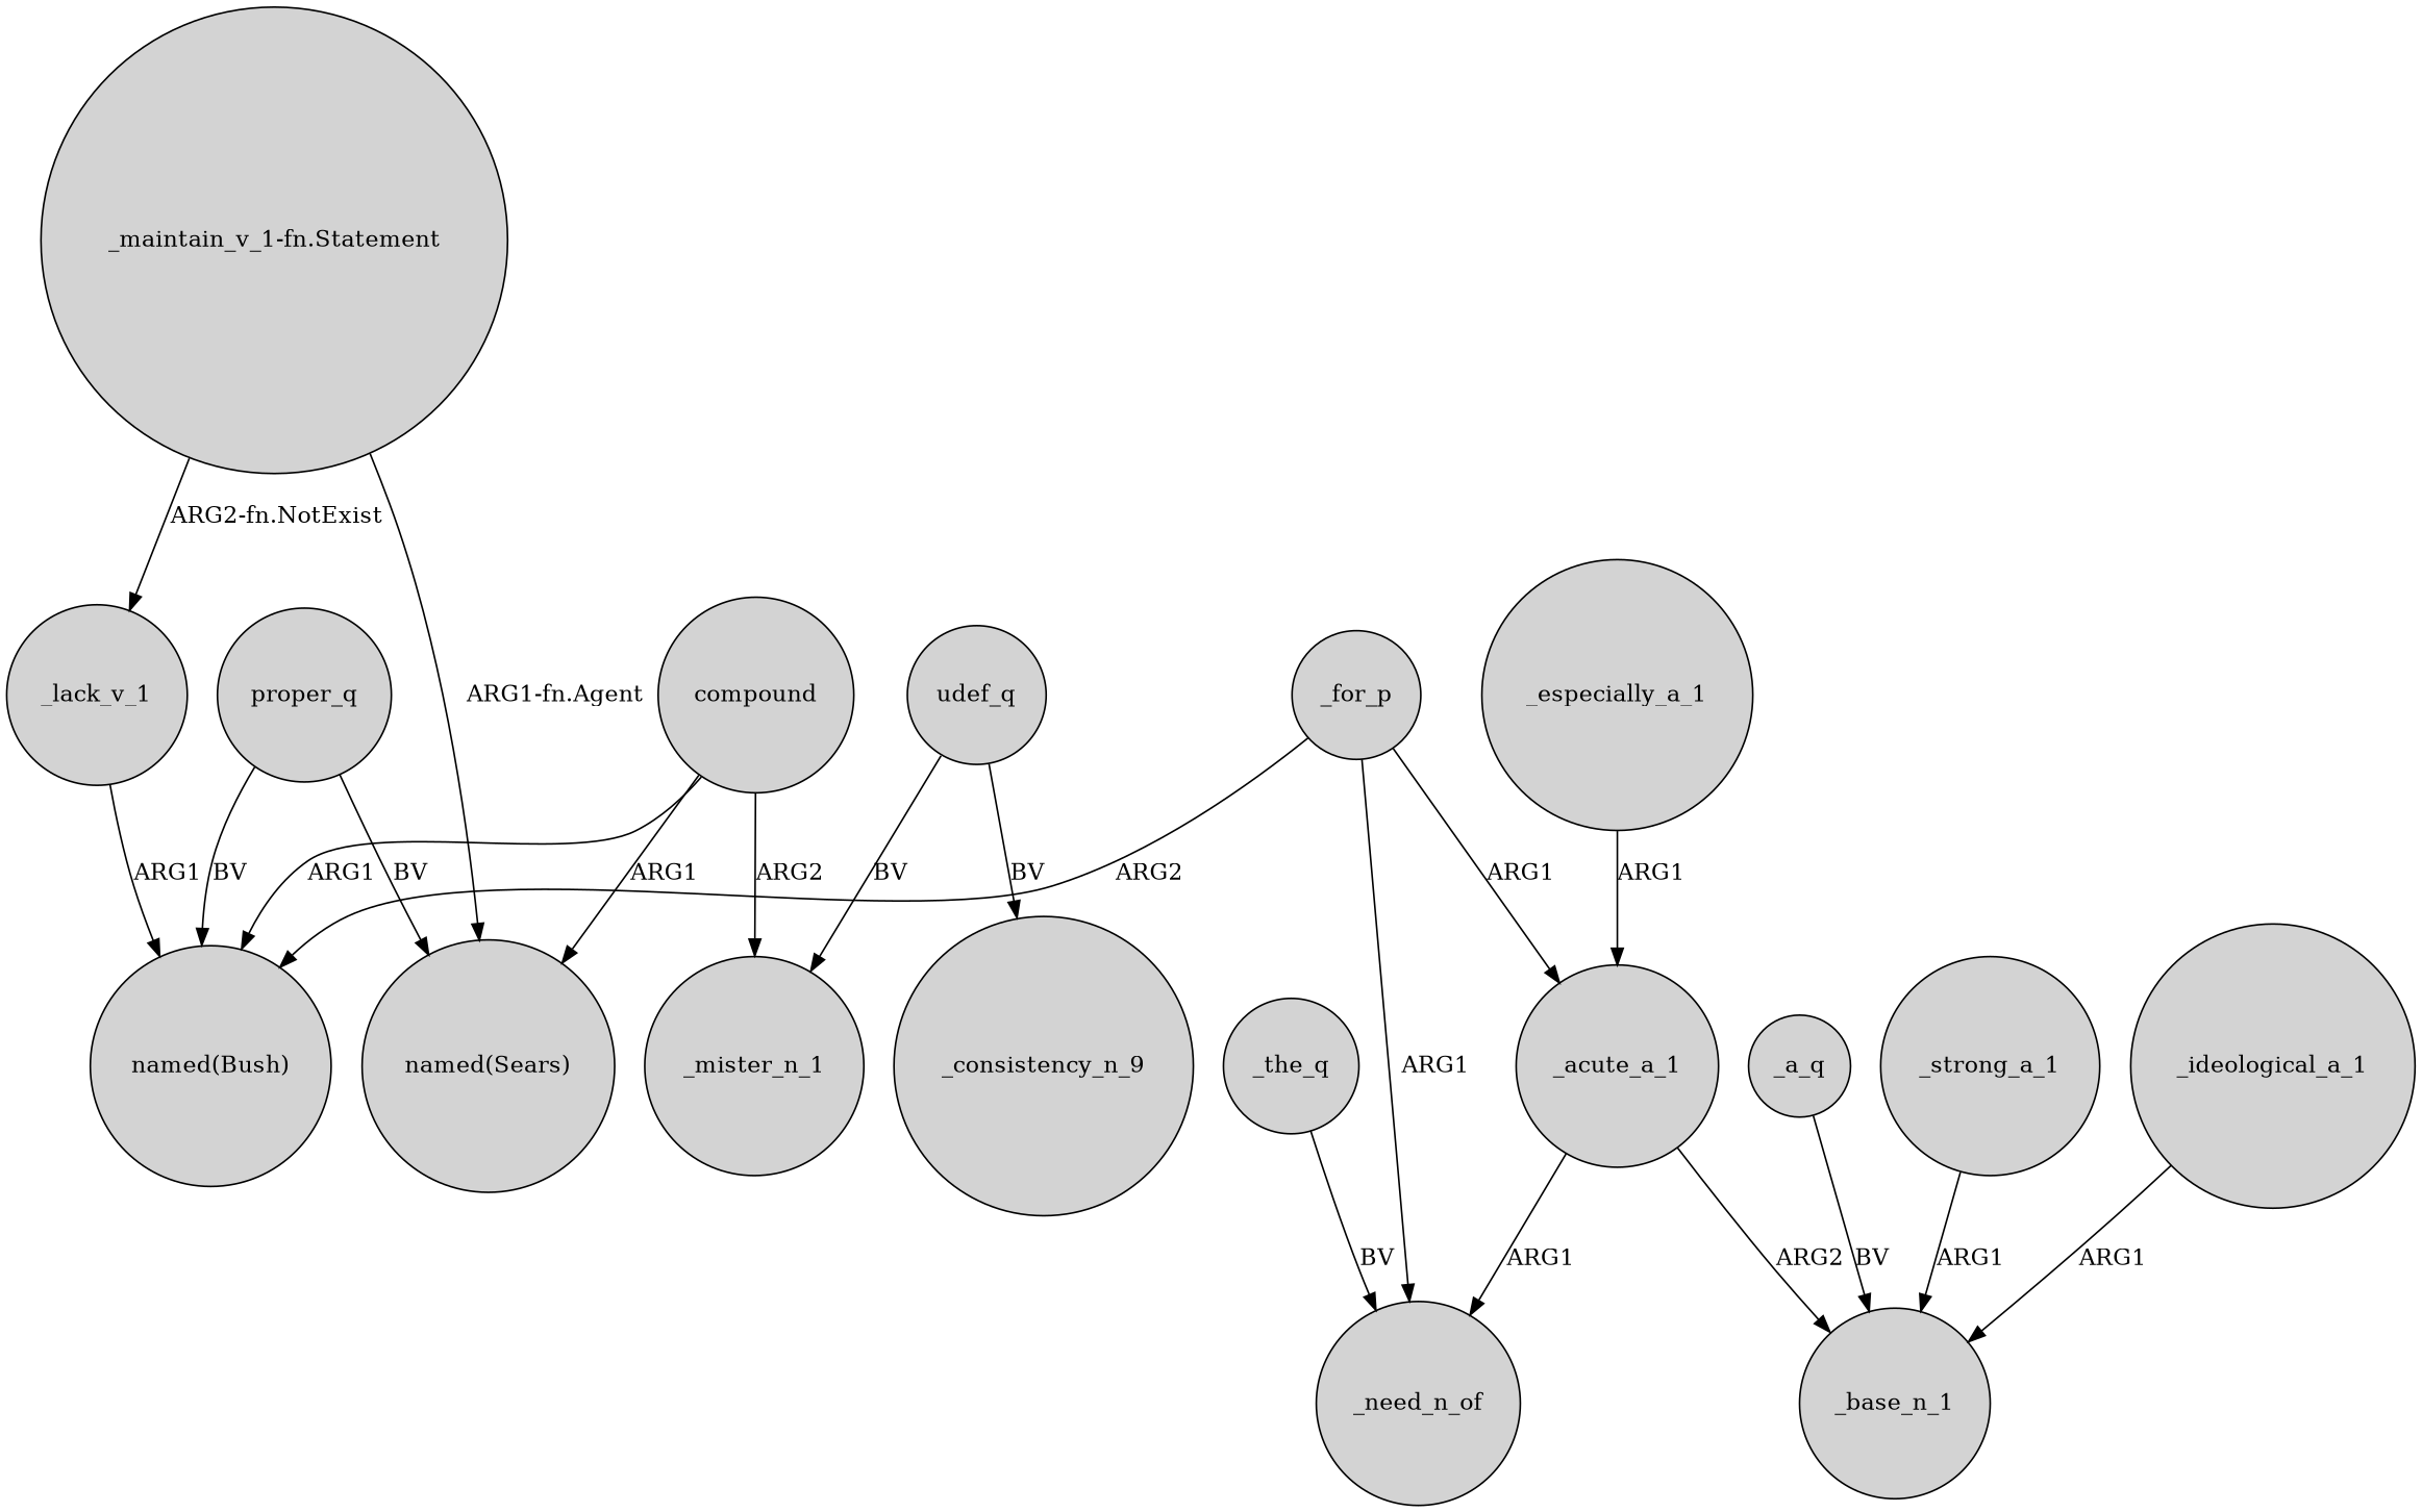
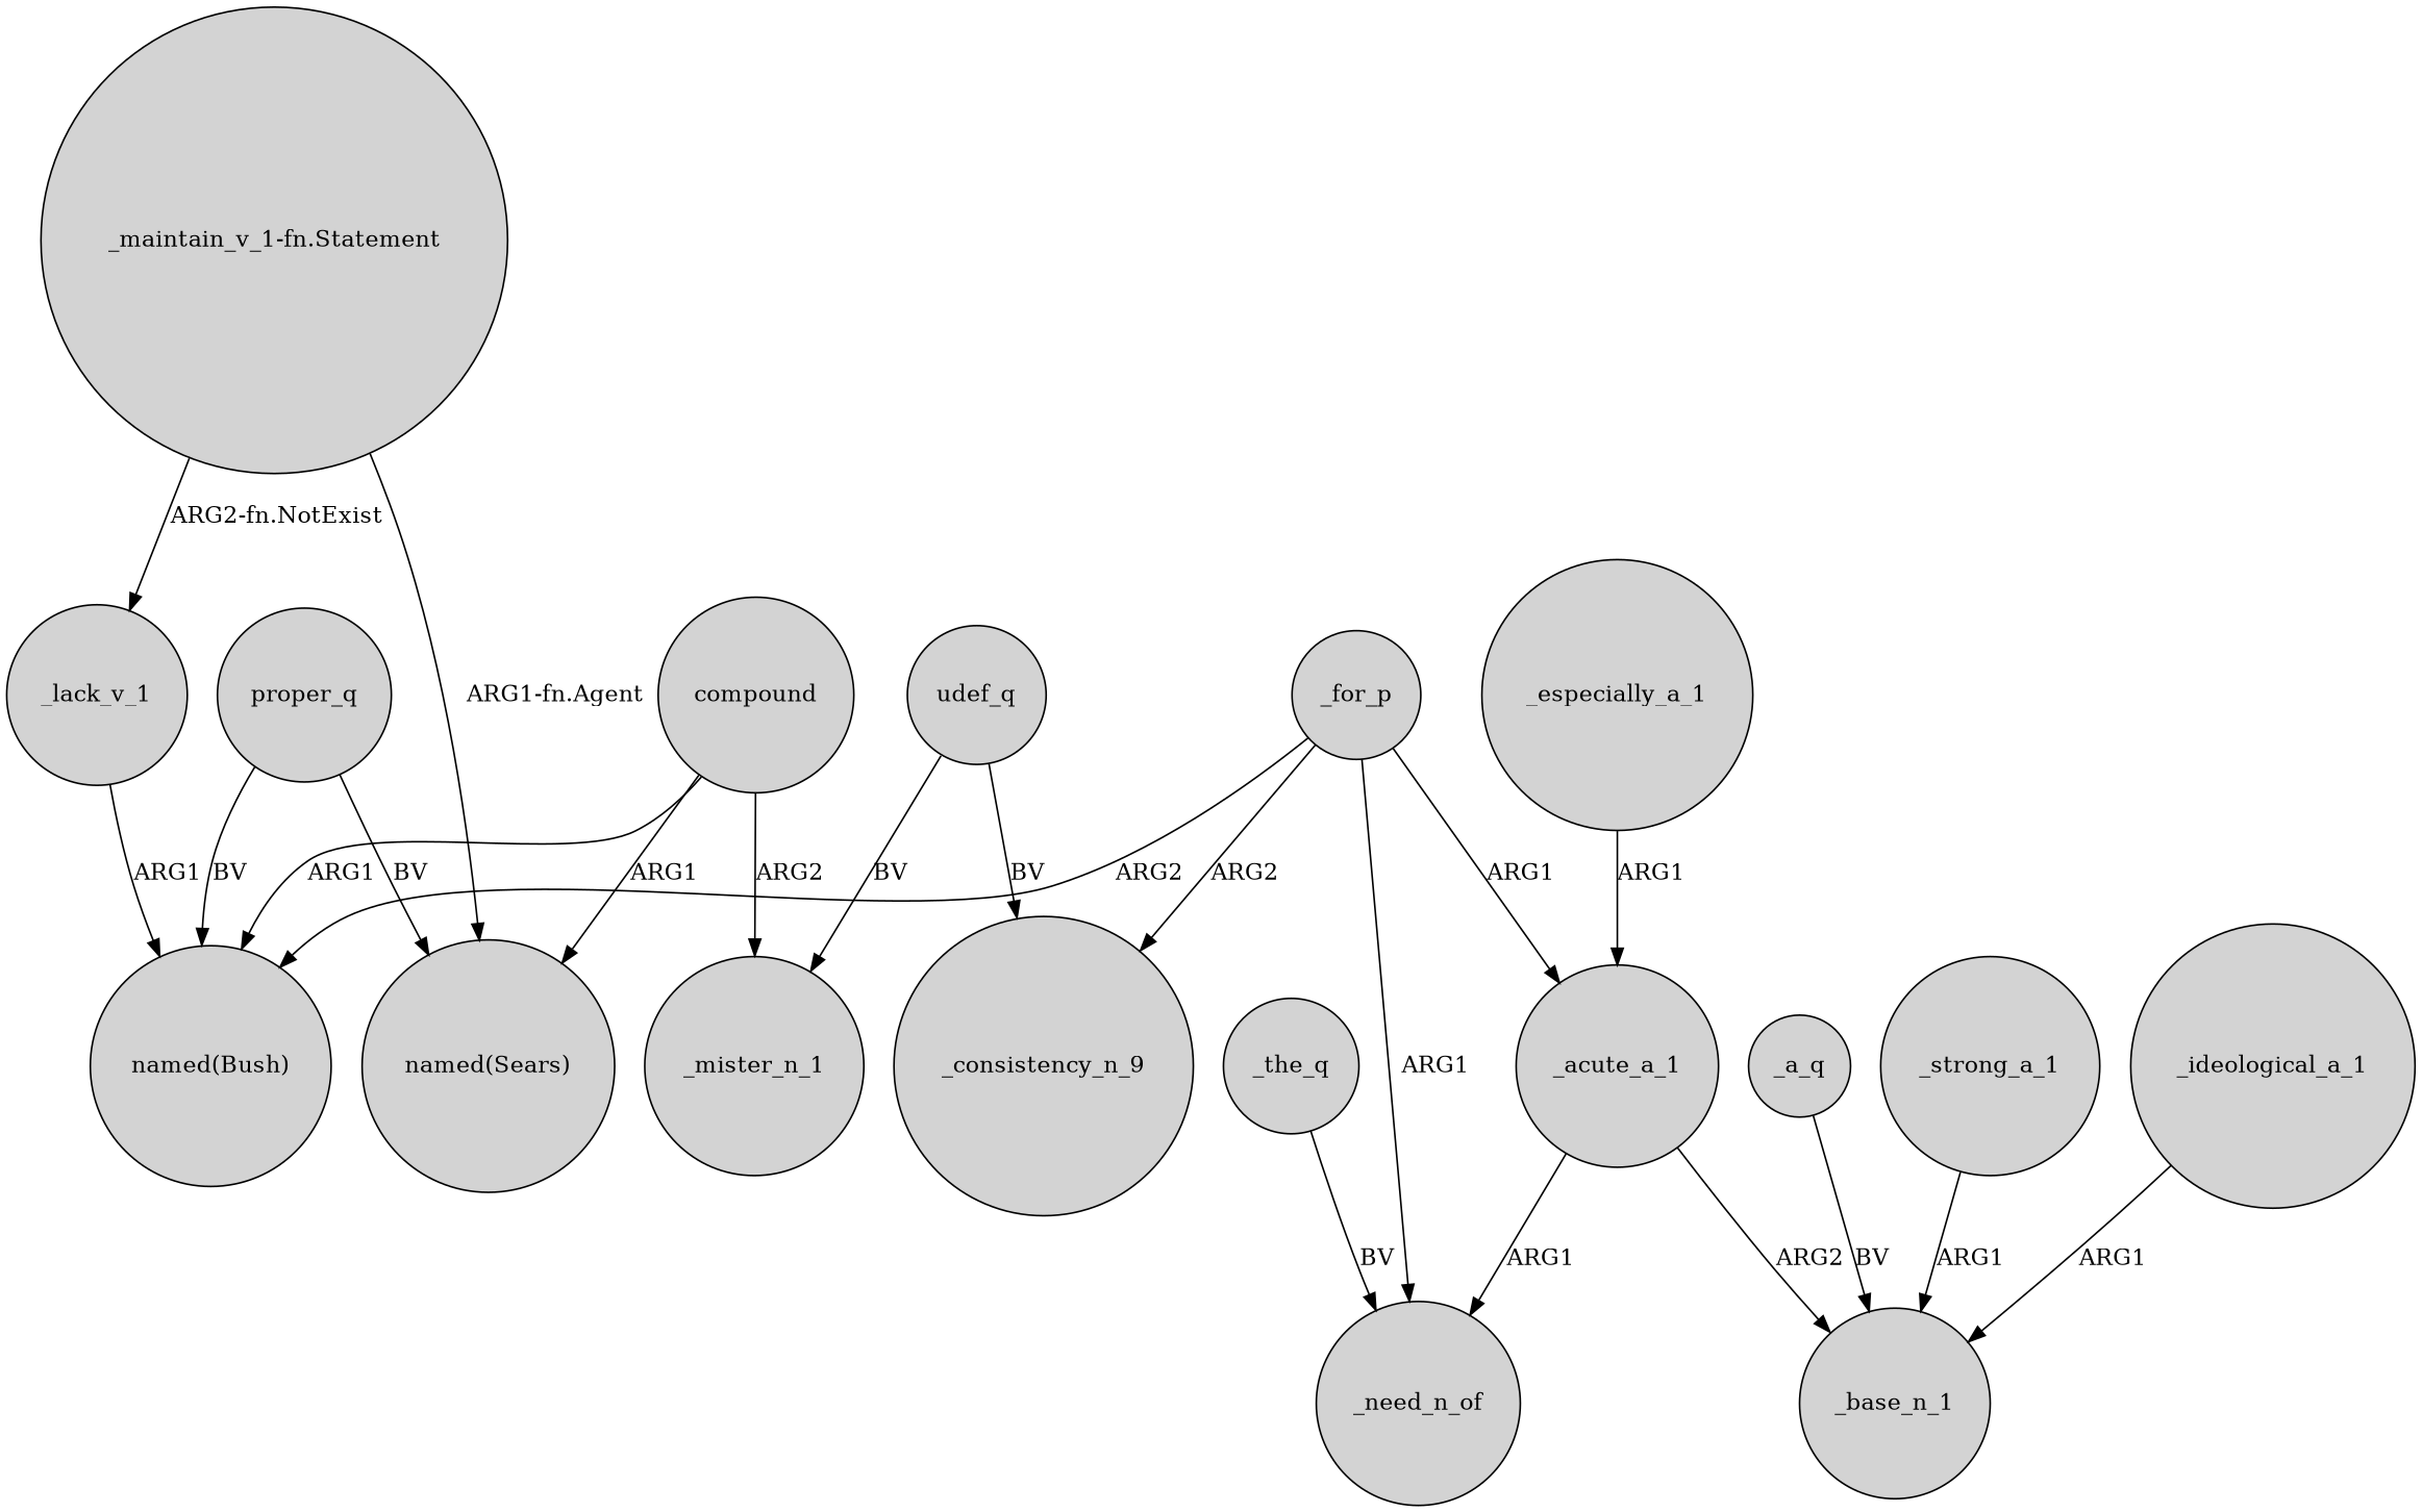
  digraph {
    node [shape=circle style=filled]
    _for_p
    "named(Bush)"
    _acute_a_1
    _need_n_of
    n5 [label=_consistency_n_9]
    _base_n_1
    "_maintain_v_1-fn.Statement"
    _lack_v_1
    "named(Sears)"
    _especially_a_1
    compound
    _mister_n_1
    udef_q
    proper_q
    _a_q
    _strong_a_1
    _the_q
    _ideological_a_1
    _for_p -> "named(Bush)" [label=ARG2]
    _for_p -> _acute_a_1 [label=ARG1]
    _for_p -> _need_n_of [label=ARG1]
+   _for_p -> n5 [label=ARG2]
    _acute_a_1 -> _need_n_of [label=ARG1]
    _acute_a_1 -> _base_n_1 [label=ARG2]
    "_maintain_v_1-fn.Statement" -> _lack_v_1 [label="ARG2-fn.NotExist"]
    "_maintain_v_1-fn.Statement" -> "named(Sears)" [label="ARG1-fn.Agent"]
    _lack_v_1 -> "named(Bush)" [label=ARG1]
    _especially_a_1 -> _acute_a_1 [label=ARG1]
    compound -> "named(Bush)" [label=ARG1]
    compound -> "named(Sears)" [label=ARG1]
    compound -> _mister_n_1 [label=ARG2]
    udef_q -> n5 [label=BV]
    udef_q -> _mister_n_1 [label=BV]
    proper_q -> "named(Bush)" [label=BV]
    proper_q -> "named(Sears)" [label=BV]
    _a_q -> _base_n_1 [label=BV]
    _strong_a_1 -> _base_n_1 [label=ARG1]
    _the_q -> _need_n_of [label=BV]
    _ideological_a_1 -> _base_n_1 [label=ARG1]
  }
